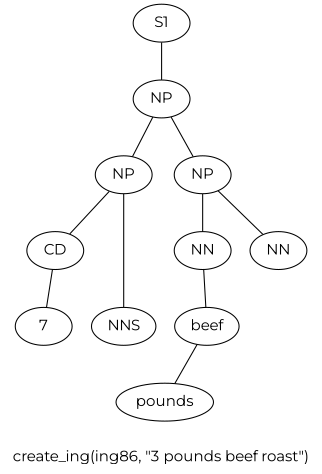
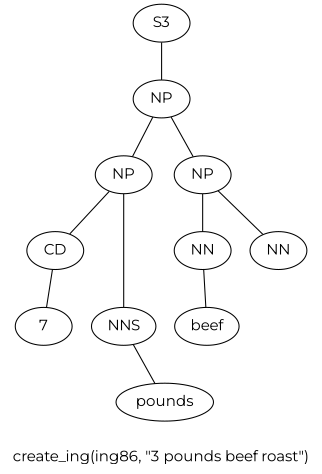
  graph {
    fontname=Montserrat
    label="create_ing(ing86, \"3 pounds beef roast\")"
    node [fontname=Montserrat]
    edge [fontname=Montserrat]
-   n1 [label=S1]
+   n1 [label=S3]
    n2 [label=NP]
    n3 [label=NP]
    n4 [label=NP]
    n5 [label=CD]
    n6 [label=NNS]
    n7 [label=NN]
    n8 [label=NN]
    n9 [label=7]
    n10 [label=pounds]
    n11 [label=beef]
    n1 -- n2
    n2 -- n3
    n2 -- n4
    n3 -- n5
    n3 -- n6
    n4 -- n7
    n4 -- n8
    n5 -- n9
-   n11 -- n10
+   n6 -- n10
    n7 -- n11
  }
